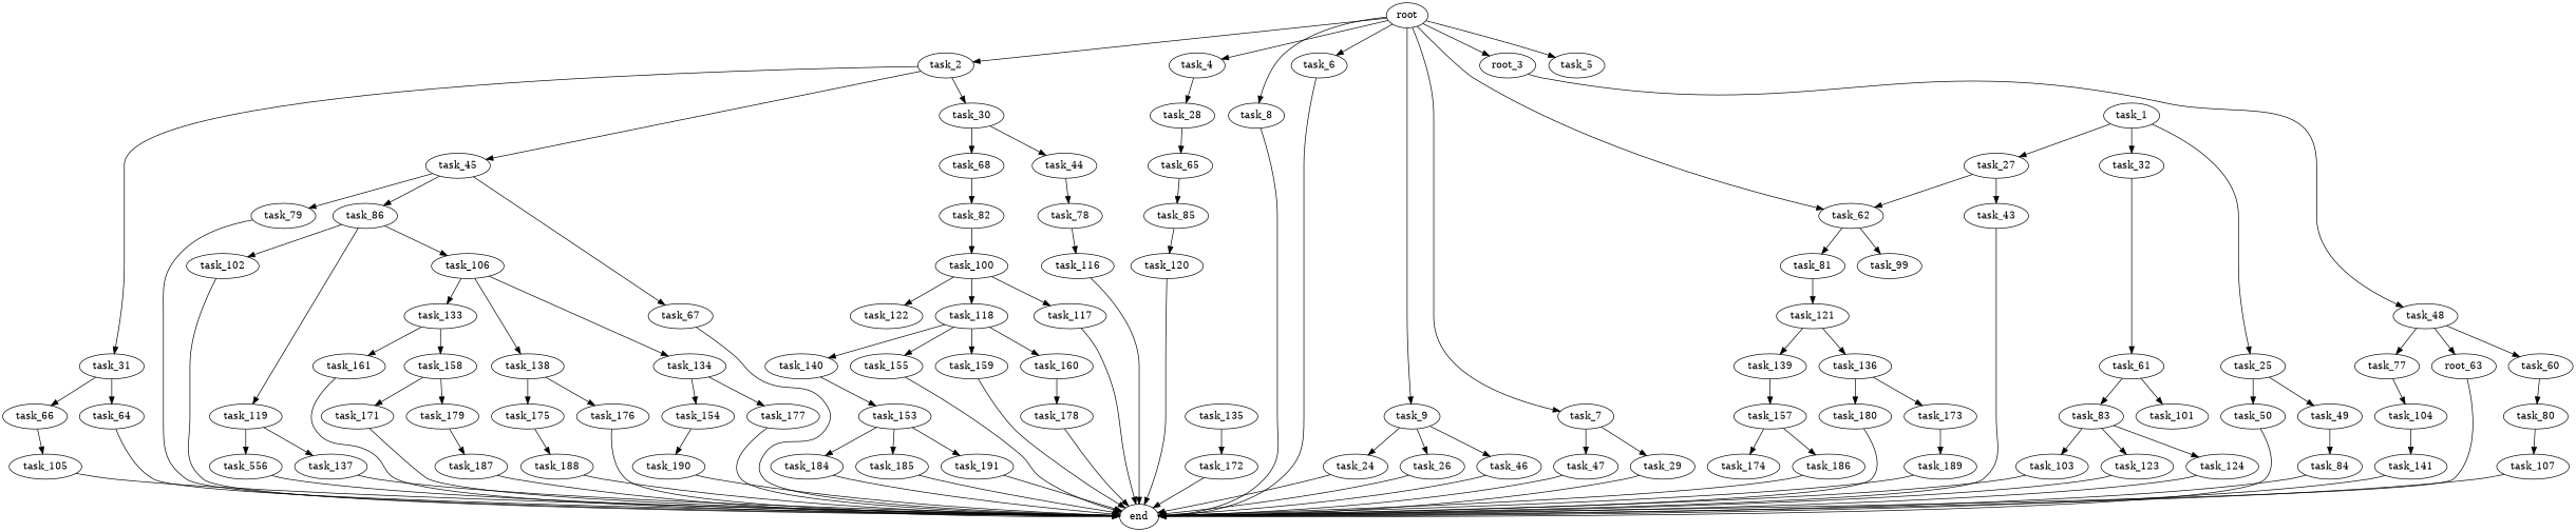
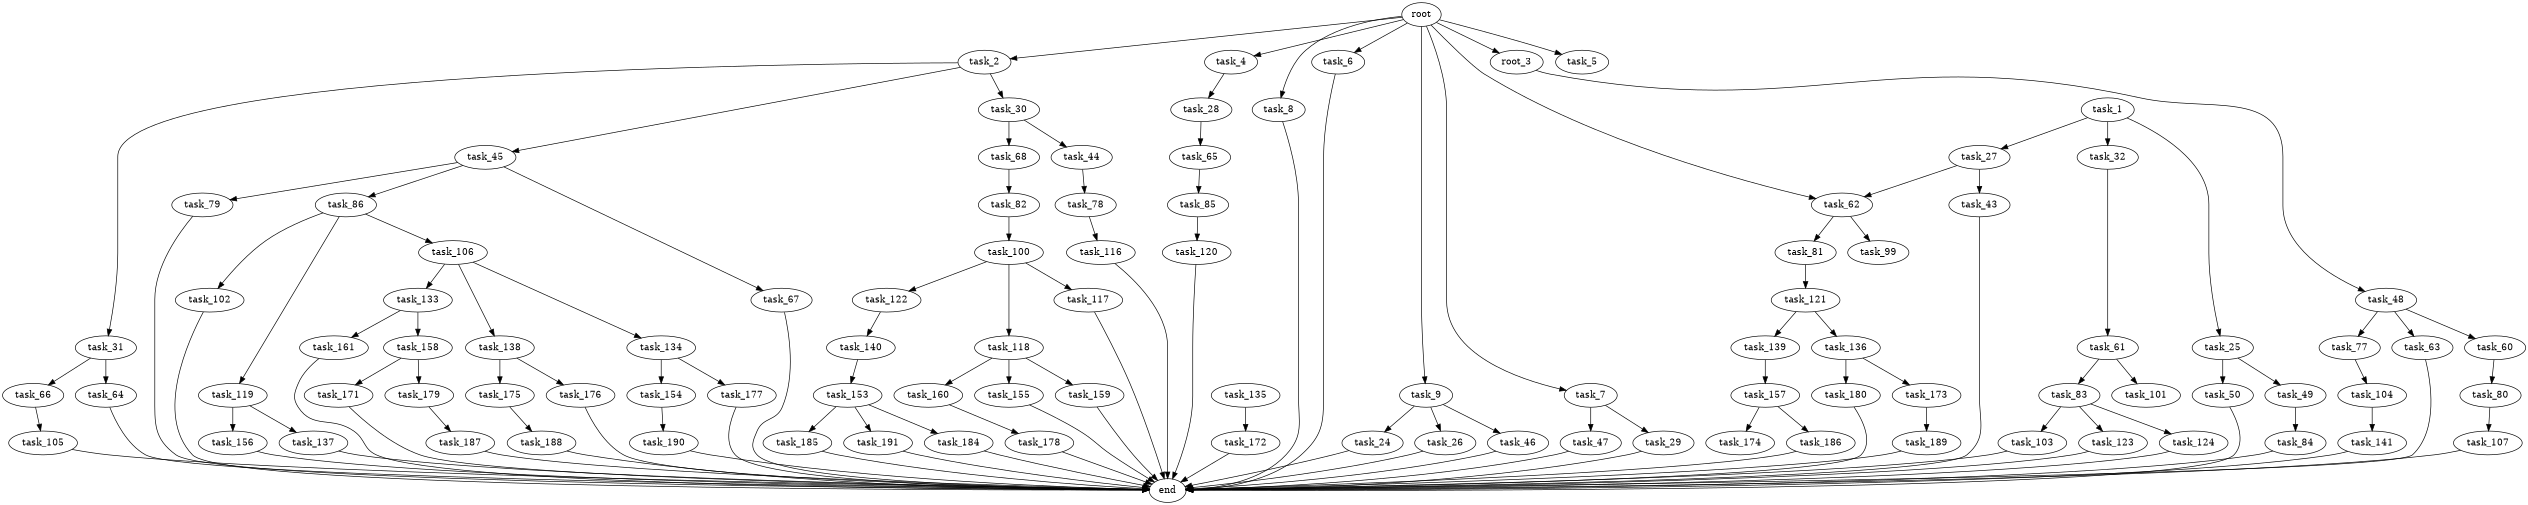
  digraph {
    task_118
    task_155
    task_159
    task_160
    end
    task_178
    task_102
    task_65
    task_85
    task_120
    root
    task_2
    task_4
    n14 [label=root_3]
    task_9
    task_5
    task_8
    task_6
    task_7
    task_62
    task_45
    task_30
    task_31
    task_28
    task_48
    task_24
    task_26
    task_46
    task_1
    task_25
    task_27
    task_32
    task_47
    task_29
    task_176
    task_67
-   task_156 [label=task_556]
+   task_156
    task_190
    task_158
    task_171
    task_179
    task_187
    task_105
    task_78
    task_116
    task_86
    task_79
    task_119
    task_106
    task_50
    task_49
    task_84
    task_44
    task_133
    task_161
    task_177
    task_135
    task_172
    task_82
    task_100
    task_122
    task_117
    task_139
    task_157
    task_186
    task_174
    task_99
    task_81
    task_121
    task_136
    task_173
    task_180
    task_189
    task_43
    task_140
    task_153
    task_191
    task_184
    task_185
    task_68
    task_64
    task_66
    task_104
    task_141
-   task_63 [label=root_63]
+   task_63
    task_77
    task_60
    task_80
    task_61
    task_101
    task_83
    task_123
    task_124
    task_103
    task_107
    task_138
    task_175
    task_188
    task_137
    task_154
    task_134
    task_118 -> task_155
    task_118 -> task_159
    task_118 -> task_160
    task_155 -> end
    task_159 -> end
    task_160 -> task_178
    task_178 -> end
    task_102 -> end
    task_65 -> task_85
    task_85 -> task_120
    task_120 -> end
    root -> task_2
    root -> task_4
    root -> n14
    root -> task_9
    root -> task_5
    root -> task_8
    root -> task_6
    root -> task_7
    root -> task_62
    task_2 -> task_45
    task_2 -> task_30
    task_2 -> task_31
    task_4 -> task_28
    n14 -> task_48
    task_9 -> task_24
    task_9 -> task_26
    task_9 -> task_46
    task_8 -> end
    task_6 -> end
    task_7 -> task_47
    task_7 -> task_29
    task_62 -> task_99
    task_62 -> task_81
    task_45 -> task_67
    task_45 -> task_86
    task_45 -> task_79
    task_30 -> task_44
    task_30 -> task_68
    task_31 -> task_64
    task_31 -> task_66
    task_28 -> task_65
    task_48 -> task_63
    task_48 -> task_77
    task_48 -> task_60
    task_24 -> end
    task_26 -> end
    task_46 -> end
    task_1 -> task_25
    task_1 -> task_27
    task_1 -> task_32
    task_25 -> task_50
    task_25 -> task_49
    task_27 -> task_62
    task_27 -> task_43
    task_32 -> task_61
    task_47 -> end
    task_29 -> end
    task_176 -> end
    task_67 -> end
    task_156 -> end
    task_190 -> end
    task_158 -> task_171
    task_158 -> task_179
    task_171 -> end
    task_179 -> task_187
    task_187 -> end
    task_105 -> end
    task_78 -> task_116
    task_116 -> end
    task_86 -> task_102
    task_86 -> task_119
    task_86 -> task_106
    task_79 -> end
    task_119 -> task_156
    task_119 -> task_137
    task_106 -> task_133
    task_106 -> task_138
    task_106 -> task_134
    task_50 -> end
    task_49 -> task_84
    task_84 -> end
    task_44 -> task_78
    task_133 -> task_158
    task_133 -> task_161
    task_161 -> end
    task_177 -> end
    task_135 -> task_172
    task_172 -> end
    task_82 -> task_100
    task_100 -> task_118
    task_100 -> task_122
    task_100 -> task_117
-   task_118 -> task_140
+   task_122 -> task_140
    task_117 -> end
    task_139 -> task_157
    task_157 -> task_186
    task_157 -> task_174
    task_186 -> end
    task_81 -> task_121
    task_121 -> task_139
    task_121 -> task_136
    task_136 -> task_173
    task_136 -> task_180
    task_173 -> task_189
    task_180 -> end
    task_189 -> end
    task_43 -> end
    task_140 -> task_153
    task_153 -> task_191
    task_153 -> task_184
    task_153 -> task_185
    task_191 -> end
    task_184 -> end
    task_185 -> end
    task_68 -> task_82
    task_64 -> end
    task_66 -> task_105
    task_104 -> task_141
    task_141 -> end
    task_63 -> end
    task_77 -> task_104
    task_60 -> task_80
    task_80 -> task_107
    task_61 -> task_101
    task_61 -> task_83
    task_83 -> task_123
    task_83 -> task_124
    task_83 -> task_103
    task_123 -> end
    task_124 -> end
    task_103 -> end
    task_107 -> end
    task_138 -> task_176
    task_138 -> task_175
    task_175 -> task_188
    task_188 -> end
    task_137 -> end
    task_154 -> task_190
    task_134 -> task_177
    task_134 -> task_154
  }
